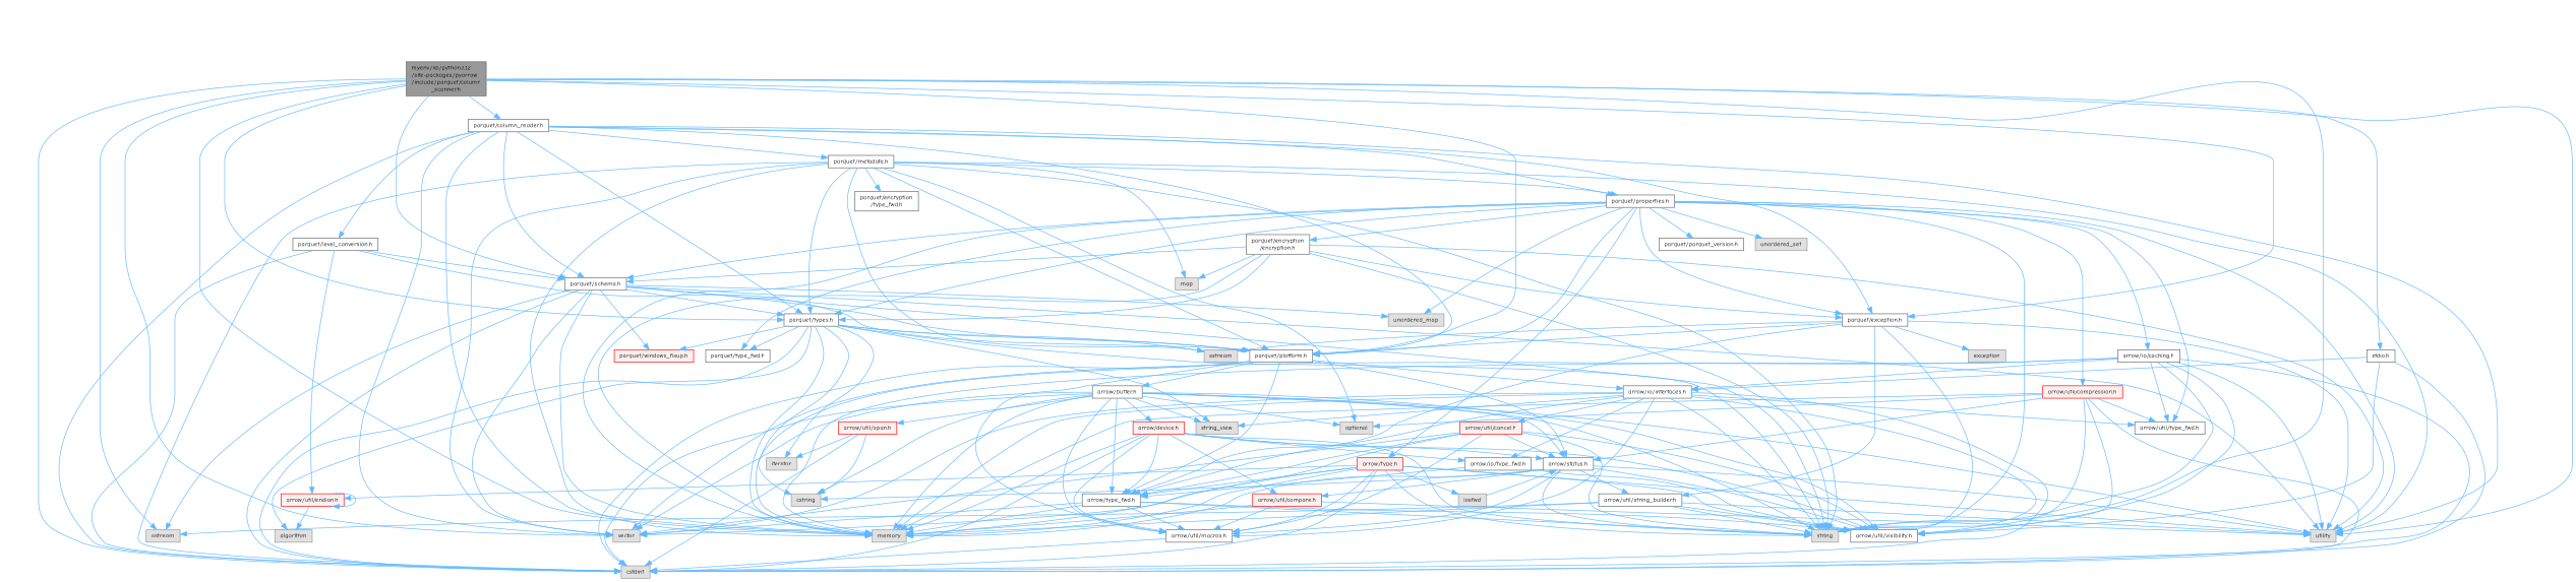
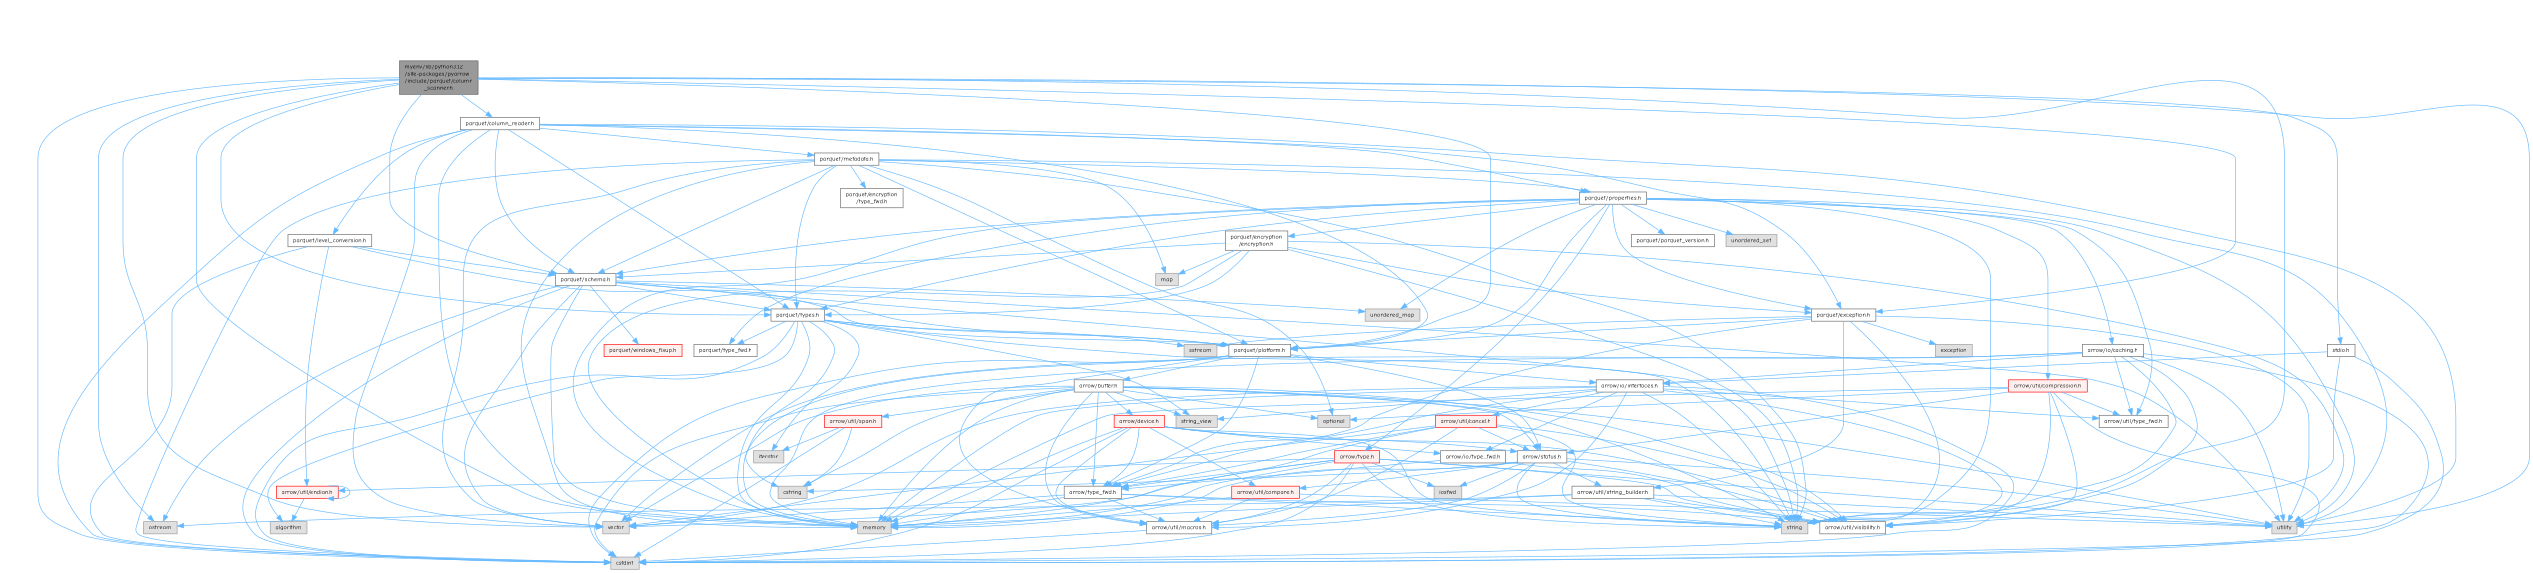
  digraph {
    fontname="Comic Neue"
    node [color=grey40 fillcolor=white fontname="Comic Neue" fontsize=10 shape=box style=filled]
    edge [color=steelblue1 fontname="Comic Neue" fontsize=10 labelfontname=Helvetica labelfontsize=10 style=solid]
    n1 [color=gray40 fillcolor=grey60 fontcolor=black height=0.2 label="myenv/lib/python3.12\l/site-packages/pyarrow\l/include/parquet/column\l_scanner.h" width=0.4]
    n2 [height=0.2 label="stdio.h" width=0.4]
    n3 [color=grey60 fillcolor="#E0E0E0" height=0.2 label=cstdint width=0.4]
    n4 [color=grey60 fillcolor="#E0E0E0" height=0.2 label=memory width=0.4]
    n5 [color=grey60 fillcolor="#E0E0E0" height=0.2 label=string width=0.4]
    n6 [color=grey60 fillcolor="#E0E0E0" height=0.2 label=vector width=0.4]
    n7 [color=grey60 fillcolor="#E0E0E0" height=0.2 label=utility width=0.4]
    n8 [color=grey60 fillcolor="#E0E0E0" height=0.2 label=ostream width=0.4]
    n9 [height=0.2 label="parquet/column_reader.h" width=0.4]
    n10 [height=0.2 label="parquet/exception.h" width=0.4]
    n11 [height=0.2 label="parquet/platform.h" width=0.4]
    n12 [height=0.2 label="parquet/schema.h" width=0.4]
    n13 [height=0.2 label="parquet/types.h" width=0.4]
    n14 [height=0.2 label="arrow/io/interfaces.h" width=0.4]
    n15 [height=0.2 label="arrow/util/visibility.h" width=0.4]
    n16 [height=0.2 label="parquet/level_conversion.h" width=0.4]
    n17 [height=0.2 label="parquet/metadata.h" width=0.4]
    n18 [height=0.2 label="parquet/properties.h" width=0.4]
    n19 [height=0.2 label="arrow/type_fwd.h" width=0.4]
    n20 [height=0.2 label="arrow/util/string_builder.h" width=0.4]
    n21 [color=grey60 fillcolor="#E0E0E0" height=0.2 label=exception width=0.4]
    n22 [color=grey60 fillcolor="#E0E0E0" height=0.2 label=sstream width=0.4]
    n23 [height=0.2 label="arrow/util/macros.h" width=0.4]
    n24 [height=0.2 label="arrow/status.h" width=0.4]
    n25 [height=0.2 label="arrow/buffer.h" width=0.4]
    n26 [color=grey60 fillcolor="#E0E0E0" height=0.2 label=unordered_map width=0.4]
    n27 [color=red fillcolor="#FFF0F0" height=0.2 label="parquet/windows_fixup.h" width=0.4]
    n28 [color=grey60 fillcolor="#E0E0E0" height=0.2 label=string_view width=0.4]
    n29 [color=grey60 fillcolor="#E0E0E0" height=0.2 label=cstring width=0.4]
    n30 [color=grey60 fillcolor="#E0E0E0" height=0.2 label=iterator width=0.4]
    n31 [color=grey60 fillcolor="#E0E0E0" height=0.2 label=algorithm width=0.4]
    n32 [height=0.2 label="parquet/type_fwd.h" width=0.4]
    n33 [height=0.2 label="arrow/io/type_fwd.h" width=0.4]
    n34 [color=red fillcolor="#FFF0F0" height=0.2 label="arrow/util/cancel.h" width=0.4]
    n35 [height=0.2 label="arrow/util/type_fwd.h" width=0.4]
    n36 [color=grey60 fillcolor="#E0E0E0" height=0.2 label=iosfwd width=0.4]
    n37 [color=red fillcolor="#FFF0F0" height=0.2 label="arrow/util/compare.h" width=0.4]
    n38 [color=red fillcolor="#FFF0F0" height=0.2 label="arrow/util/endian.h" width=0.4]
    n39 [color=grey60 fillcolor="#E0E0E0" height=0.2 label=optional width=0.4]
    n40 [color=grey60 fillcolor="#E0E0E0" height=0.2 label=map width=0.4]
    n41 [height=0.2 label="parquet/encryption\l/type_fwd.h" width=0.4]
    n42 [color=grey60 fillcolor="#E0E0E0" height=0.2 label=unordered_set width=0.4]
    n43 [height=0.2 label="arrow/io/caching.h" width=0.4]
    n44 [color=red fillcolor="#FFF0F0" height=0.2 label="arrow/type.h" width=0.4]
    n45 [color=red fillcolor="#FFF0F0" height=0.2 label="arrow/util/compression.h" width=0.4]
    n46 [height=0.2 label="parquet/encryption\l/encryption.h" width=0.4]
    n47 [height=0.2 label="parquet/parquet_version.h" width=0.4]
    n48 [color=red fillcolor="#FFF0F0" height=0.2 label="arrow/device.h" width=0.4]
    n49 [color=red fillcolor="#FFF0F0" height=0.2 label="arrow/util/span.h" width=0.4]
    n1 -> n2
    n1 -> n3
    n1 -> n4
    n1 -> n5
    n1 -> n6
    n1 -> n7
    n1 -> n8
    n1 -> n9
    n1 -> n10
    n1 -> n11
    n1 -> n12
    n1 -> n13
    n2 -> n3
    n2 -> n14
    n2 -> n15
    n9 -> n3
    n9 -> n4
    n9 -> n6
    n9 -> n7
    n9 -> n10
    n9 -> n11
    n9 -> n12
    n9 -> n13
    n9 -> n16
    n9 -> n17
    n9 -> n18
    n10 -> n5
    n10 -> n7
    n10 -> n11
    n10 -> n19
    n10 -> n20
    n10 -> n21
    n10 -> n22
    n11 -> n3
    n11 -> n4
    n11 -> n14
    n11 -> n19
    n11 -> n23
    n11 -> n24
    n11 -> n25
    n12 -> n3
    n12 -> n4
    n12 -> n5
    n12 -> n6
    n12 -> n7
    n12 -> n8
    n12 -> n11
    n12 -> n13
    n12 -> n26
    n12 -> n27
    n13 -> n3
    n13 -> n4
    n13 -> n5
    n13 -> n11
    n13 -> n22
-   n13 -> n27
    n13 -> n28
    n13 -> n29
    n13 -> n30
    n13 -> n31
    n13 -> n32
    n14 -> n3
    n14 -> n4
    n14 -> n5
    n14 -> n6
    n14 -> n15
    n14 -> n19
    n14 -> n23
    n14 -> n28
    n14 -> n33
    n14 -> n34
    n14 -> n35
    n16 -> n3
    n16 -> n11
    n16 -> n12
    n16 -> n38
    n17 -> n3
    n17 -> n4
    n17 -> n5
    n17 -> n6
    n17 -> n7
    n17 -> n11
-   n17 -> n22
+   n17 -> n12
    n17 -> n13
    n17 -> n18
    n17 -> n39
    n17 -> n40
    n17 -> n41
    n18 -> n4
    n18 -> n5
    n18 -> n7
    n18 -> n10
    n18 -> n11
    n18 -> n12
    n18 -> n13
    n18 -> n26
    n18 -> n32
    n18 -> n35
    n18 -> n42
    n18 -> n43
    n18 -> n44
    n18 -> n45
    n18 -> n46
    n18 -> n47
    n19 -> n4
    n19 -> n5
    n19 -> n6
    n19 -> n15
    n19 -> n23
    n20 -> n4
    n20 -> n5
    n20 -> n7
    n20 -> n8
    n20 -> n15
    n23 -> n3
    n24 -> n4
    n24 -> n5
    n24 -> n7
    n24 -> n15
    n24 -> n20
    n24 -> n23
    n24 -> n29
-   n36 -> n24
+   n24 -> n36
    n24 -> n37
    n25 -> n3
    n25 -> n4
    n25 -> n5
    n25 -> n6
    n25 -> n7
    n25 -> n15
    n25 -> n19
    n25 -> n23
    n25 -> n24
    n25 -> n28
    n25 -> n29
    n25 -> n39
    n25 -> n48
    n25 -> n49
    n33 -> n15
    n33 -> n19
    n34 -> n4
    n34 -> n5
    n34 -> n6
    n34 -> n15
    n34 -> n19
    n34 -> n23
    n34 -> n24
    n37 -> n4
    n37 -> n7
    n37 -> n23
    n38 -> n31
    n38 -> n38
    n43 -> n3
    n43 -> n4
    n43 -> n5
    n43 -> n6
    n43 -> n7
    n43 -> n14
    n43 -> n15
    n43 -> n35
    n44 -> n3
    n44 -> n4
    n44 -> n5
    n44 -> n6
    n44 -> n7
    n44 -> n15
    n44 -> n19
    n44 -> n23
    n44 -> n36
    n44 -> n38
    n45 -> n3
    n45 -> n4
    n45 -> n5
    n45 -> n15
    n45 -> n24
    n45 -> n35
    n45 -> n39
    n46 -> n4
    n46 -> n5
    n46 -> n7
    n46 -> n10
    n46 -> n12
    n46 -> n13
    n46 -> n40
    n48 -> n3
    n48 -> n4
    n48 -> n5
    n48 -> n15
    n48 -> n19
    n48 -> n23
    n48 -> n24
    n48 -> n33
    n48 -> n37
    n49 -> n3
    n49 -> n29
    n49 -> n30
  }
